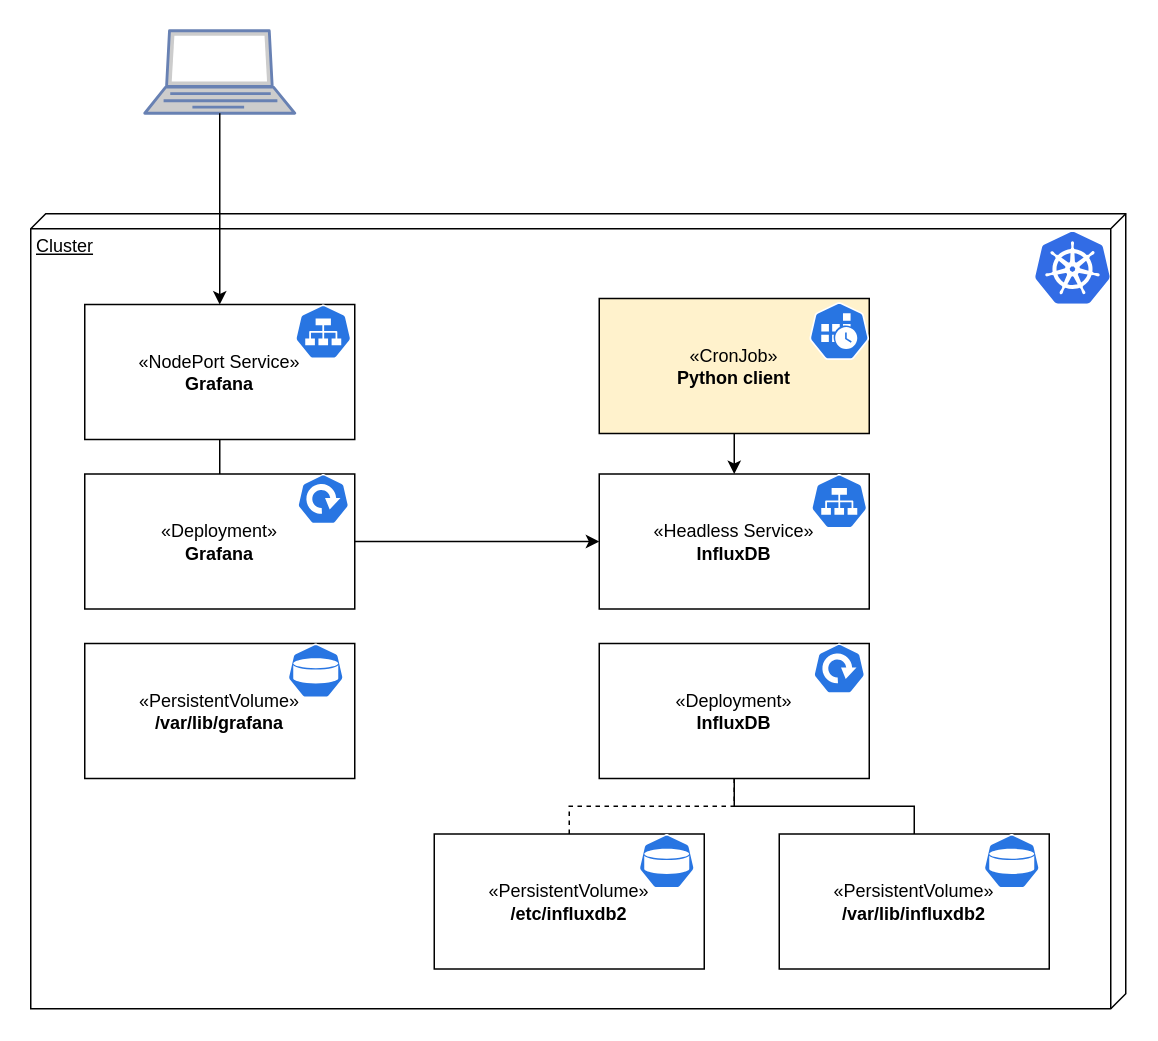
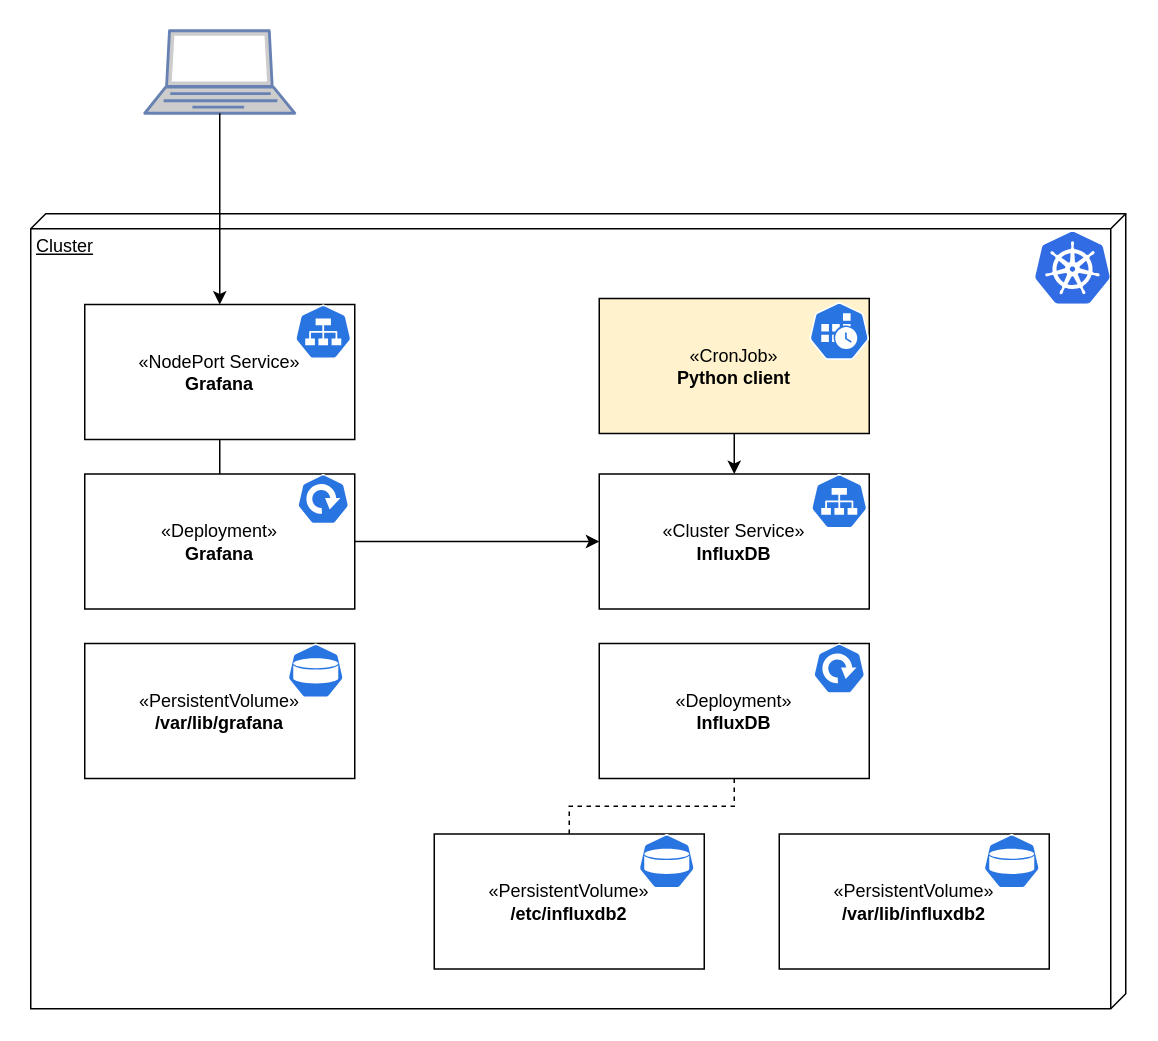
  <mxCell id="0" />
  <mxCell id="1" parent="0" />
  <mxCell id="2" value="" style="fontColor=#0066CC;verticalAlign=top;verticalLabelPosition=bottom;labelPosition=center;align=center;html=1;outlineConnect=0;fillColor=#CCCCCC;strokeColor=#6881B3;gradientColor=none;gradientDirection=north;strokeWidth=2;shape=mxgraph.networks.laptop;" parent="1" vertex="1"><mxGeometry x="96" y="20" width="100" height="55" as="geometry" /></mxCell>
  <mxCell id="3" value="" style="group" parent="1" vertex="1" connectable="0"><mxGeometry x="20" y="142" width="730" height="530" as="geometry" /></mxCell>
  <mxCell id="4" value="" style="group" parent="3" vertex="1" connectable="0"><mxGeometry width="730" height="530" as="geometry" /></mxCell>
  <mxCell id="5" value="Cluster" style="verticalAlign=top;align=left;spacingTop=8;spacingLeft=2;spacingRight=12;shape=cube;size=10;direction=south;fontStyle=4;html=1;whiteSpace=wrap;" parent="4" vertex="1"><mxGeometry width="730" height="530" as="geometry" /></mxCell>
  <mxCell id="6" value="" style="image;sketch=0;aspect=fixed;html=1;points=[];align=center;fontSize=12;image=img/lib/mscae/Kubernetes.svg;" parent="4" vertex="1"><mxGeometry x="670" y="12.5" width="50" height="48" as="geometry" /></mxCell>
  <mxCell id="7" value="" style="group" parent="3" vertex="1" connectable="0"><mxGeometry x="36" y="286.5" width="180" height="90" as="geometry" /></mxCell>
  <mxCell id="8" value="«PersistentVolume»&lt;br&gt;&lt;b&gt;/var/lib/grafana&lt;/b&gt;" style="html=1;dropTarget=0;whiteSpace=wrap;" parent="7" vertex="1"><mxGeometry width="180" height="90" as="geometry" /></mxCell>
  <mxCell id="9" value="" style="sketch=0;html=1;dashed=0;whitespace=wrap;fillColor=#2875E2;strokeColor=#ffffff;points=[[0.005,0.63,0],[0.1,0.2,0],[0.9,0.2,0],[0.5,0,0],[0.995,0.63,0],[0.72,0.99,0],[0.5,1,0],[0.28,0.99,0]];verticalLabelPosition=bottom;align=center;verticalAlign=top;shape=mxgraph.kubernetes.icon;prIcon=pv" parent="7" vertex="1"><mxGeometry x="129" width="50" height="36.5" as="geometry" /></mxCell>
  <mxCell id="10" value="" style="group" parent="3" vertex="1" connectable="0"><mxGeometry x="36" y="173.5" width="180" height="90" as="geometry" /></mxCell>
  <mxCell id="11" value="«Deployment»&lt;br&gt;&lt;b&gt;Grafana&lt;/b&gt;" style="html=1;dropTarget=0;whiteSpace=wrap;" parent="10" vertex="1"><mxGeometry width="180" height="90" as="geometry" /></mxCell>
  <mxCell id="12" value="" style="sketch=0;html=1;dashed=0;whitespace=wrap;fillColor=#2875E2;strokeColor=#ffffff;points=[[0.005,0.63,0],[0.1,0.2,0],[0.9,0.2,0],[0.5,0,0],[0.995,0.63,0],[0.72,0.99,0],[0.5,1,0],[0.28,0.99,0]];verticalLabelPosition=bottom;align=center;verticalAlign=top;shape=mxgraph.kubernetes.icon;prIcon=deploy" parent="10" vertex="1"><mxGeometry x="139" width="40" height="33.5" as="geometry" /></mxCell>
  <mxCell id="13" value="" style="group" parent="3" vertex="1" connectable="0"><mxGeometry x="36" y="60.5" width="180" height="90" as="geometry" /></mxCell>
  <mxCell id="14" value="«NodePort Service»&lt;br&gt;&lt;b&gt;Grafana&lt;/b&gt;" style="html=1;dropTarget=0;whiteSpace=wrap;" parent="13" vertex="1"><mxGeometry width="180" height="90" as="geometry" /></mxCell>
  <mxCell id="15" value="" style="sketch=0;html=1;dashed=0;whitespace=wrap;fillColor=#2875E2;strokeColor=#ffffff;points=[[0.005,0.63,0],[0.1,0.2,0],[0.9,0.2,0],[0.5,0,0],[0.995,0.63,0],[0.72,0.99,0],[0.5,1,0],[0.28,0.99,0]];verticalLabelPosition=bottom;align=center;verticalAlign=top;shape=mxgraph.kubernetes.icon;prIcon=svc" parent="13" vertex="1"><mxGeometry x="139" width="40" height="36.5" as="geometry" /></mxCell>
  <mxCell id="16" value="" style="endArrow=none;html=1;edgeStyle=orthogonalEdgeStyle;rounded=0;exitX=0.5;exitY=1;exitDx=0;exitDy=0;entryX=0.5;entryY=0;entryDx=0;entryDy=0;" parent="3" source="14" target="11" edge="1"><mxGeometry relative="1" as="geometry"><mxPoint x="-221" y="263.5" as="sourcePoint" /><mxPoint x="-61" y="263.5" as="targetPoint" /></mxGeometry></mxCell>
  <mxCell id="17" value="" style="group" parent="3" vertex="1" connectable="0"><mxGeometry x="379" y="56.5" width="180" height="90" as="geometry" /></mxCell>
  <mxCell id="18" value="«CronJob»&lt;br&gt;&lt;b&gt;Python client&lt;/b&gt;" style="html=1;dropTarget=0;whiteSpace=wrap;fillColor=#fff2cc;" parent="17" vertex="1"><mxGeometry width="180" height="90" as="geometry" /></mxCell>
  <mxCell id="19" value="" style="sketch=0;html=1;dashed=0;whitespace=wrap;fillColor=#2875E2;strokeColor=#ffffff;points=[[0.005,0.63,0],[0.1,0.2,0],[0.9,0.2,0],[0.5,0,0],[0.995,0.63,0],[0.72,0.99,0],[0.5,1,0],[0.28,0.99,0]];verticalLabelPosition=bottom;align=center;verticalAlign=top;shape=mxgraph.kubernetes.icon;prIcon=cronjob" parent="17" vertex="1"><mxGeometry x="140" width="40" height="43.5" as="geometry" /></mxCell>
  <mxCell id="20" value="" style="group" parent="3" vertex="1" connectable="0"><mxGeometry x="379" y="173.5" width="180" height="90" as="geometry" /></mxCell>
- <mxCell id="21" value="«Headless Service»&lt;br&gt;&lt;b&gt;InfluxDB&lt;/b&gt;" style="html=1;dropTarget=0;whiteSpace=wrap;" parent="20" vertex="1"><mxGeometry width="180" height="90" as="geometry" /></mxCell>
+ <mxCell id="21" value="«Cluster Service»&lt;br&gt;&lt;b&gt;InfluxDB&lt;/b&gt;" style="html=1;dropTarget=0;whiteSpace=wrap;" parent="20" vertex="1"><mxGeometry width="180" height="90" as="geometry" /></mxCell>
  <mxCell id="22" value="" style="sketch=0;html=1;dashed=0;whitespace=wrap;fillColor=#2875E2;strokeColor=#ffffff;points=[[0.005,0.63,0],[0.1,0.2,0],[0.9,0.2,0],[0.5,0,0],[0.995,0.63,0],[0.72,0.99,0],[0.5,1,0],[0.28,0.99,0]];verticalLabelPosition=bottom;align=center;verticalAlign=top;shape=mxgraph.kubernetes.icon;prIcon=svc" parent="20" vertex="1"><mxGeometry x="140" width="40" height="36.5" as="geometry" /></mxCell>
  <mxCell id="23" value="" style="group" parent="3" vertex="1" connectable="0"><mxGeometry x="379" y="286.5" width="180" height="90" as="geometry" /></mxCell>
  <mxCell id="24" value="«Deployment»&lt;br&gt;&lt;b&gt;InfluxDB&lt;/b&gt;" style="html=1;dropTarget=0;whiteSpace=wrap;" parent="23" vertex="1"><mxGeometry width="180" height="90" as="geometry" /></mxCell>
  <mxCell id="25" value="" style="sketch=0;html=1;dashed=0;whitespace=wrap;fillColor=#2875E2;strokeColor=#ffffff;points=[[0.005,0.63,0],[0.1,0.2,0],[0.9,0.2,0],[0.5,0,0],[0.995,0.63,0],[0.72,0.99,0],[0.5,1,0],[0.28,0.99,0]];verticalLabelPosition=bottom;align=center;verticalAlign=top;shape=mxgraph.kubernetes.icon;prIcon=deploy" parent="23" vertex="1"><mxGeometry x="140" width="40" height="33.5" as="geometry" /></mxCell>
  <mxCell id="26" value="" style="group" parent="3" vertex="1" connectable="0"><mxGeometry x="269" y="413.5" width="180" height="90" as="geometry" /></mxCell>
  <mxCell id="27" value="«PersistentVolume»&lt;br&gt;&lt;b&gt;/etc/influxdb2&lt;/b&gt;" style="html=1;dropTarget=0;whiteSpace=wrap;" parent="26" vertex="1"><mxGeometry width="180" height="90" as="geometry" /></mxCell>
  <mxCell id="28" value="" style="sketch=0;html=1;dashed=0;whitespace=wrap;fillColor=#2875E2;strokeColor=#ffffff;points=[[0.005,0.63,0],[0.1,0.2,0],[0.9,0.2,0],[0.5,0,0],[0.995,0.63,0],[0.72,0.99,0],[0.5,1,0],[0.28,0.99,0]];verticalLabelPosition=bottom;align=center;verticalAlign=top;shape=mxgraph.kubernetes.icon;prIcon=pv" parent="26" vertex="1"><mxGeometry x="130" width="50" height="36.5" as="geometry" /></mxCell>
  <mxCell id="29" value="" style="endArrow=none;html=1;edgeStyle=orthogonalEdgeStyle;rounded=0;exitX=0.5;exitY=1;exitDx=0;exitDy=0;entryX=0.5;entryY=0;entryDx=0;entryDy=0;dashed=1;" parent="3" source="24" target="27" edge="1"><mxGeometry relative="1" as="geometry"><mxPoint x="579" y="286.5" as="sourcePoint" /><mxPoint x="739" y="286.5" as="targetPoint" /></mxGeometry></mxCell>
  <mxCell id="30" value="" style="group" parent="3" vertex="1" connectable="0"><mxGeometry x="499" y="413.5" width="180" height="90" as="geometry" /></mxCell>
  <mxCell id="31" value="«PersistentVolume»&lt;br&gt;&lt;b&gt;/var/lib/influxdb2&lt;/b&gt;" style="html=1;dropTarget=0;whiteSpace=wrap;" parent="30" vertex="1"><mxGeometry width="180" height="90" as="geometry" /></mxCell>
  <mxCell id="32" value="" style="sketch=0;html=1;dashed=0;whitespace=wrap;fillColor=#2875E2;strokeColor=#ffffff;points=[[0.005,0.63,0],[0.1,0.2,0],[0.9,0.2,0],[0.5,0,0],[0.995,0.63,0],[0.72,0.99,0],[0.5,1,0],[0.28,0.99,0]];verticalLabelPosition=bottom;align=center;verticalAlign=top;shape=mxgraph.kubernetes.icon;prIcon=pv" parent="30" vertex="1"><mxGeometry x="130" width="50" height="36.5" as="geometry" /></mxCell>
- <mxCell id="33" value="" style="endArrow=none;html=1;edgeStyle=orthogonalEdgeStyle;rounded=0;exitX=0.5;exitY=1;exitDx=0;exitDy=0;entryX=0.5;entryY=0;entryDx=0;entryDy=0;" parent="3" source="24" target="31" edge="1"><mxGeometry relative="1" as="geometry"><mxPoint x="799" y="296.5" as="sourcePoint" /><mxPoint x="689" y="366.5" as="targetPoint" /></mxGeometry></mxCell>
  <mxCell id="34" style="edgeStyle=orthogonalEdgeStyle;rounded=0;orthogonalLoop=1;jettySize=auto;html=1;exitX=0.5;exitY=1;exitDx=0;exitDy=0;entryX=0.5;entryY=0;entryDx=0;entryDy=0;" edge="1" parent="3" source="18" target="21"><mxGeometry relative="1" as="geometry" /></mxCell>
  <mxCell id="35" style="edgeStyle=orthogonalEdgeStyle;rounded=0;orthogonalLoop=1;jettySize=auto;html=1;exitX=1;exitY=0.5;exitDx=0;exitDy=0;entryX=0;entryY=0.5;entryDx=0;entryDy=0;" edge="1" parent="3" source="11" target="21"><mxGeometry relative="1" as="geometry" /></mxCell>
  <mxCell id="36" style="edgeStyle=orthogonalEdgeStyle;rounded=0;orthogonalLoop=1;jettySize=auto;html=1;entryX=0.5;entryY=0;entryDx=0;entryDy=0;" parent="1" source="2" target="14" edge="1"><mxGeometry relative="1" as="geometry" /></mxCell>
